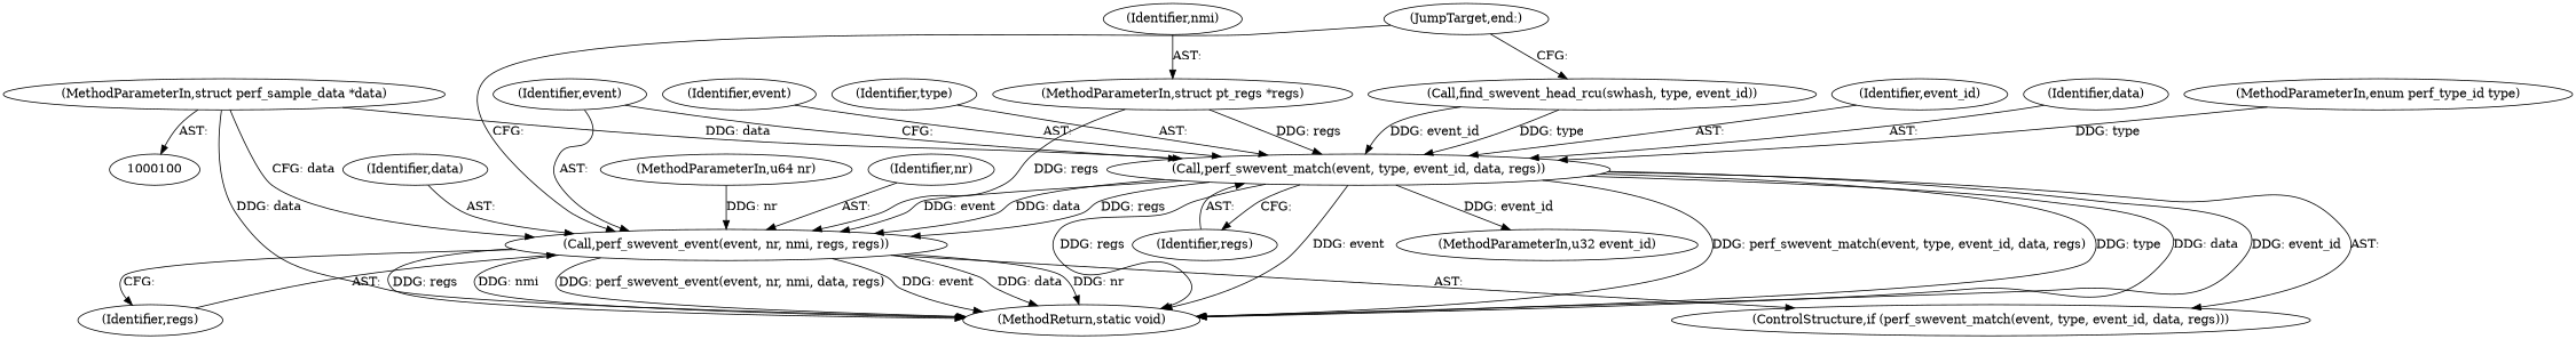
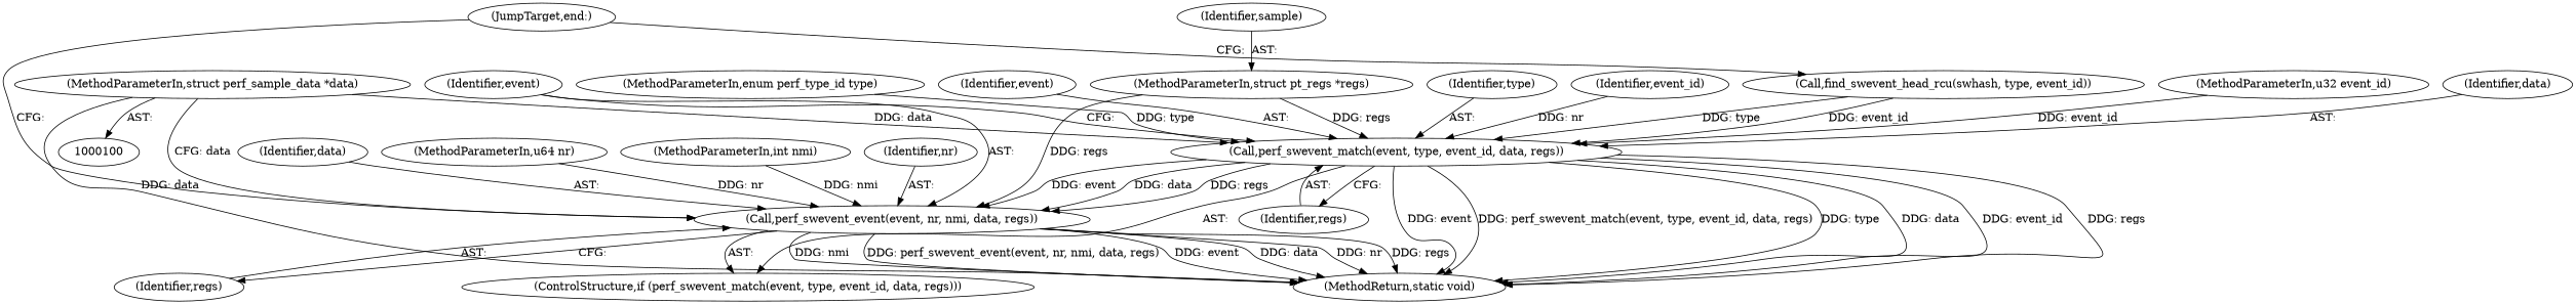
  digraph {
    n1 [label="(MethodParameterIn,struct perf_sample_data *data)"]
    n2 [label="(Call,perf_swevent_match(event, type, event_id, data, regs))"]
-   n3 [label="(Call,perf_swevent_event(event, nr, nmi, regs, regs))"]
+   n3 [label="(Call,perf_swevent_event(event, nr, nmi, data, regs))"]
    n4 [label="(MethodReturn,static void)"]
    1000100
    n6 [label="(Identifier,regs)"]
    n7 [label="(ControlStructure,if (perf_swevent_match(event, type, event_id, data, regs)))"]
    n8 [label="(Identifier,regs)"]
    n9 [label="(JumpTarget,end:)"]
    n10 [label="(Call,find_swevent_head_rcu(swhash, type, event_id))"]
    n11 [label="(Identifier,event)"]
    n12 [label="(Identifier,data)"]
    n13 [label="(MethodParameterIn,enum perf_type_id type)"]
-   n14 [label="(Identifier,nmi)"]
+   n14 [label="(Identifier,sample)"]
    n15 [label="(MethodParameterIn,struct pt_regs *regs)"]
    n16 [label="(MethodParameterIn,u64 nr)"]
    n17 [label="(Identifier,event)"]
    n18 [label="(Identifier,type)"]
    n19 [label="(Identifier,event_id)"]
+   n20 [label="(MethodParameterIn,int nmi)"]
    n21 [label="(MethodParameterIn,u32 event_id)"]
    n22 [label="(Identifier,data)"]
    n23 [label="(Identifier,nr)"]
    n1 -> n2 [label="DDG: data"]
    n1 -> n3 [label="CFG: data"]
    n1 -> n4 [label="DDG: data"]
    n1 -> 1000100 [label="AST: "]
    n2 -> n3 [label="DDG: event"]
    n2 -> n3 [label="DDG: data"]
    n2 -> n3 [label="DDG: regs"]
    n2 -> n4 [label="DDG: event"]
    n2 -> n4 [label="DDG: perf_swevent_match(event, type, event_id, data, regs)"]
    n2 -> n4 [label="DDG: type"]
    n2 -> n4 [label="DDG: data"]
    n2 -> n4 [label="DDG: event_id"]
    n2 -> n4 [label="DDG: regs"]
    n2 -> n6 [label="CFG: "]
    n2 -> n7 [label="AST: "]
    n3 -> n4 [label="DDG: data"]
    n3 -> n4 [label="DDG: nr"]
    n3 -> n4 [label="DDG: regs"]
    n3 -> n4 [label="DDG: nmi"]
    n3 -> n4 [label="DDG: perf_swevent_event(event, nr, nmi, data, regs)"]
    n3 -> n4 [label="DDG: event"]
    n3 -> n7 [label="AST: "]
    n3 -> n8 [label="CFG: "]
    n6 -> n2 [label="AST: "]
    n8 -> n3 [label="AST: "]
    n9 -> n3 [label="CFG: "]
    n9 -> n10 [label="CFG: "]
    n10 -> n2 [label="DDG: type"]
    n10 -> n2 [label="DDG: event_id"]
    n11 -> n2 [label="CFG: "]
    n11 -> n3 [label="AST: "]
    n12 -> n3 [label="AST: "]
    n13 -> n2 [label="DDG: type"]
    n14 -> n15 [label="AST: "]
    n15 -> n2 [label="DDG: regs"]
    n15 -> n3 [label="DDG: regs"]
    n16 -> n3 [label="DDG: nr"]
    n17 -> n2 [label="AST: "]
    n18 -> n2 [label="AST: "]
-   n19 -> n2 [label="AST: "]
-   n2 -> n21 [label="DDG: event_id"]
+   n19 -> n2 [label="DDG: nr"]
+   n20 -> n3 [label="DDG: nmi"]
+   n21 -> n2 [label="DDG: event_id"]
    n22 -> n2 [label="AST: "]
    n23 -> n3 [label="AST: "]
  }
